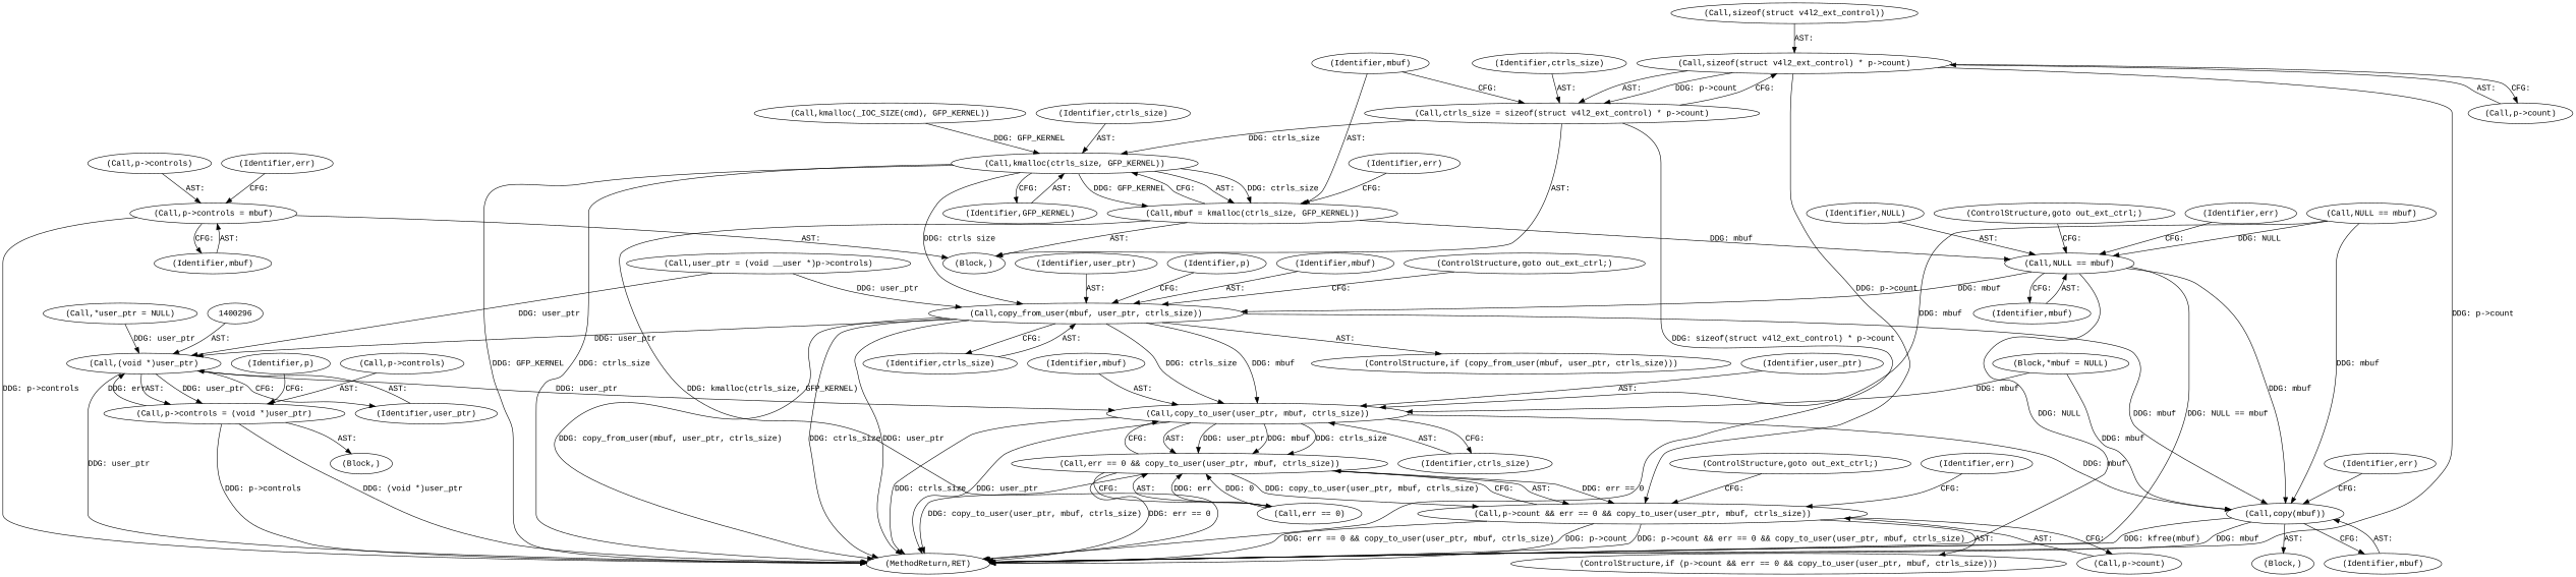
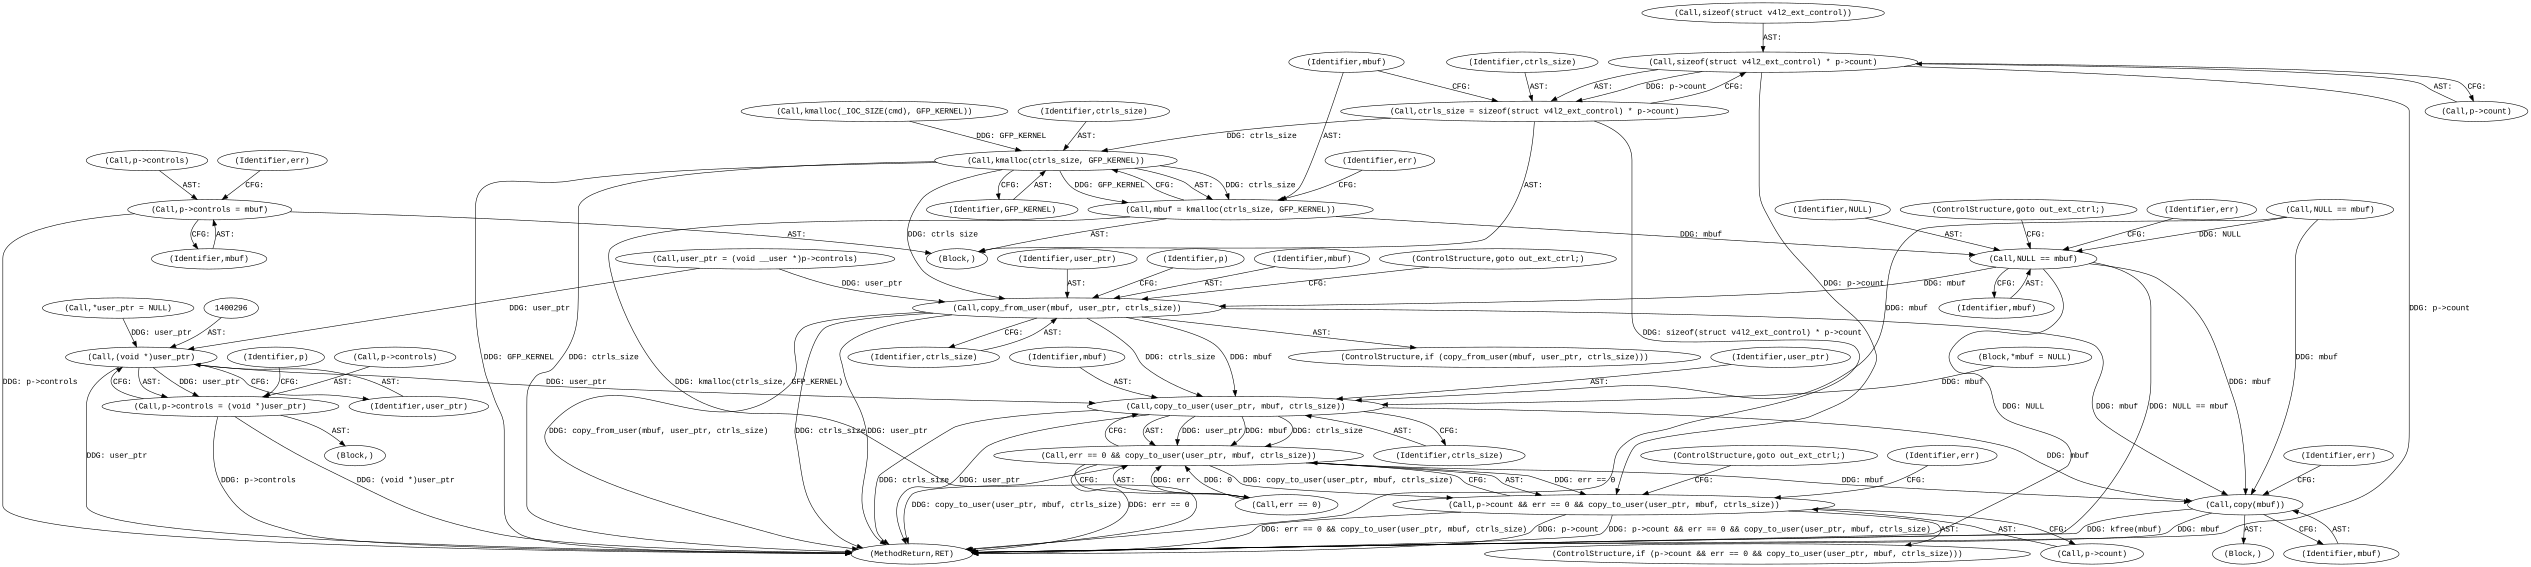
  digraph {
    fontname="Liberation Mono"
    node [fontname="Liberation Mono"]
    edge [fontname="Liberation Mono"]
    n1 [label="(Call,sizeof(struct v4l2_ext_control) * p->count)"]
    n2 [label="(Call,ctrls_size = sizeof(struct v4l2_ext_control) * p->count)"]
    n3 [label="(Call,p->count && err == 0 && copy_to_user(user_ptr, mbuf, ctrls_size))"]
    n4 [label="(Call,p->count)"]
    n5 [label="(MethodReturn,RET)"]
    n6 [label="(Call,kmalloc(ctrls_size, GFP_KERNEL))"]
    n7 [label="(Block,)"]
    n8 [label="(Call,err == 0 && copy_to_user(user_ptr, mbuf, ctrls_size))"]
    n9 [label="(ControlStructure,if (p->count && err == 0 && copy_to_user(user_ptr, mbuf, ctrls_size)))"]
    n10 [label="(Call,p->count)"]
    n11 [label="(Call,mbuf = kmalloc(ctrls_size, GFP_KERNEL))"]
    n12 [label="(Call,copy_from_user(mbuf, user_ptr, ctrls_size))"]
    n13 [label="(Identifier,GFP_KERNEL)"]
    n14 [label="(Call,NULL == mbuf)"]
    n15 [label="(Call,copy(mbuf))"]
    n16 [label="(Call,(void *)user_ptr)"]
    n17 [label="(Call,copy_to_user(user_ptr, mbuf, ctrls_size))"]
    n18 [label="(ControlStructure,if (copy_from_user(mbuf, user_ptr, ctrls_size)))"]
    n19 [label="(Identifier,ctrls_size)"]
    n20 [label="(Identifier,mbuf)"]
    n21 [label="(Block,)"]
    n22 [label="(Identifier,mbuf)"]
    n23 [label="(Call,p->controls = mbuf)"]
    n24 [label="(Identifier,mbuf)"]
    n25 [label="(Call,p->controls = (void *)user_ptr)"]
    n26 [label="(Identifier,user_ptr)"]
    n27 [label="(Identifier,ctrls_size)"]
    n28 [label="(Block,)"]
    n29 [label="(Call,err == 0)"]
    n30 [label="(Call,p->controls)"]
    n31 [label="(Identifier,err)"]
    n32 [label="(Call,user_ptr = (void __user *)p->controls)"]
    n33 [label="(Identifier,user_ptr)"]
    n34 [label="(Identifier,ctrls_size)"]
    n35 [label="(Call,sizeof(struct v4l2_ext_control))"]
    n36 [label="(ControlStructure,goto out_ext_ctrl;)"]
    n37 [label="(Identifier,NULL)"]
    n38 [label="(Identifier,p)"]
    n39 [label="(Identifier,err)"]
    n40 [label="(ControlStructure,goto out_ext_ctrl;)"]
    n41 [label="(Call,NULL == mbuf)"]
    n42 [label="(Identifier,err)"]
    n43 [label="(Call,kmalloc(_IOC_SIZE(cmd), GFP_KERNEL))"]
    n44 [label="(Identifier,mbuf)"]
    n45 [label="(Identifier,p)"]
    n46 [label="(Identifier,mbuf)"]
    n47 [label="(ControlStructure,goto out_ext_ctrl;)"]
    n48 [label="(Identifier,err)"]
    n49 [label="(Identifier,err)"]
    n50 [label="(Identifier,user_ptr)"]
    n51 [label="(Identifier,ctrls_size)"]
    n52 [label="(Identifier,mbuf)"]
    n53 [label="(Call,*user_ptr = NULL)"]
    n54 [label="(Block,*mbuf = NULL)"]
    n55 [label="(Call,p->controls)"]
    n56 [label=1400296]
    n1 -> n2 [label="AST: "]
    n1 -> n2 [label="DDG: p->count"]
    n1 -> n3 [label="DDG: p->count"]
    n1 -> n4 [label="CFG: "]
    n1 -> n5 [label="DDG: p->count"]
    n2 -> n1 [label="CFG: "]
    n2 -> n5 [label="DDG: sizeof(struct v4l2_ext_control) * p->count"]
    n2 -> n6 [label="DDG: ctrls_size"]
    n2 -> n7 [label="AST: "]
    n3 -> n5 [label="DDG: p->count && err == 0 && copy_to_user(user_ptr, mbuf, ctrls_size)"]
    n3 -> n5 [label="DDG: err == 0 && copy_to_user(user_ptr, mbuf, ctrls_size)"]
    n3 -> n5 [label="DDG: p->count"]
    n3 -> n8 [label="CFG: "]
    n3 -> n9 [label="AST: "]
    n3 -> n10 [label="CFG: "]
    n4 -> n1 [label="AST: "]
    n6 -> n5 [label="DDG: GFP_KERNEL"]
    n6 -> n5 [label="DDG: ctrls_size"]
    n6 -> n11 [label="AST: "]
    n6 -> n11 [label="DDG: ctrls_size"]
    n6 -> n11 [label="DDG: GFP_KERNEL"]
    n6 -> n12 [label="DDG: ctrls_size"]
    n6 -> n13 [label="CFG: "]
    n8 -> n3 [label="AST: "]
    n8 -> n3 [label="DDG: err == 0"]
    n8 -> n3 [label="DDG: copy_to_user(user_ptr, mbuf, ctrls_size)"]
    n8 -> n5 [label="DDG: err == 0"]
    n8 -> n5 [label="DDG: copy_to_user(user_ptr, mbuf, ctrls_size)"]
    n8 -> n17 [label="CFG: "]
    n8 -> n29 [label="CFG: "]
    n10 -> n3 [label="AST: "]
    n11 -> n5 [label="DDG: kmalloc(ctrls_size, GFP_KERNEL)"]
    n11 -> n6 [label="CFG: "]
    n11 -> n7 [label="AST: "]
    n11 -> n14 [label="DDG: mbuf"]
    n12 -> n5 [label="DDG: copy_from_user(mbuf, user_ptr, ctrls_size)"]
    n12 -> n5 [label="DDG: ctrls_size"]
    n12 -> n5 [label="DDG: user_ptr"]
    n12 -> n15 [label="DDG: mbuf"]
-   n12 -> n16 [label="DDG: user_ptr"]
    n12 -> n17 [label="DDG: mbuf"]
    n12 -> n17 [label="DDG: ctrls_size"]
    n12 -> n18 [label="AST: "]
    n12 -> n19 [label="CFG: "]
    n13 -> n6 [label="AST: "]
    n14 -> n5 [label="DDG: NULL"]
    n14 -> n5 [label="DDG: NULL == mbuf"]
    n14 -> n12 [label="DDG: mbuf"]
    n14 -> n15 [label="DDG: mbuf"]
    n14 -> n20 [label="CFG: "]
    n15 -> n5 [label="DDG: mbuf"]
    n15 -> n5 [label="DDG: kfree(mbuf)"]
    n15 -> n21 [label="AST: "]
    n15 -> n22 [label="CFG: "]
    n16 -> n5 [label="DDG: user_ptr"]
    n16 -> n17 [label="DDG: user_ptr"]
    n16 -> n25 [label="AST: "]
    n16 -> n25 [label="DDG: user_ptr"]
    n16 -> n26 [label="CFG: "]
    n17 -> n5 [label="DDG: ctrls_size"]
    n17 -> n5 [label="DDG: user_ptr"]
    n17 -> n8 [label="AST: "]
    n17 -> n8 [label="DDG: user_ptr"]
    n17 -> n8 [label="DDG: mbuf"]
    n17 -> n8 [label="DDG: ctrls_size"]
    n17 -> n15 [label="DDG: mbuf"]
    n17 -> n27 [label="CFG: "]
    n19 -> n12 [label="AST: "]
    n20 -> n14 [label="AST: "]
    n22 -> n15 [label="AST: "]
    n23 -> n5 [label="DDG: p->controls"]
    n23 -> n7 [label="AST: "]
    n23 -> n24 [label="CFG: "]
    n24 -> n23 [label="AST: "]
    n25 -> n5 [label="DDG: p->controls"]
    n25 -> n5 [label="DDG: (void *)user_ptr"]
-   n25 -> n16 [label="DDG: err"]
+   n25 -> n16 [label="CFG: "]
    n25 -> n28 [label="AST: "]
    n26 -> n16 [label="AST: "]
    n27 -> n17 [label="AST: "]
    n29 -> n8 [label="AST: "]
    n29 -> n8 [label="DDG: err"]
    n29 -> n8 [label="DDG: 0"]
    n30 -> n23 [label="AST: "]
    n31 -> n3 [label="CFG: "]
    n32 -> n12 [label="DDG: user_ptr"]
    n32 -> n16 [label="DDG: user_ptr"]
    n33 -> n17 [label="AST: "]
    n34 -> n6 [label="AST: "]
    n35 -> n1 [label="AST: "]
    n36 -> n3 [label="CFG: "]
    n37 -> n14 [label="AST: "]
    n38 -> n12 [label="CFG: "]
    n39 -> n23 [label="CFG: "]
    n40 -> n14 [label="CFG: "]
    n41 -> n14 [label="DDG: NULL"]
    n41 -> n15 [label="DDG: mbuf"]
    n41 -> n17 [label="DDG: mbuf"]
    n42 -> n14 [label="CFG: "]
    n43 -> n6 [label="DDG: GFP_KERNEL"]
    n44 -> n12 [label="AST: "]
    n45 -> n25 [label="CFG: "]
    n46 -> n2 [label="CFG: "]
    n46 -> n11 [label="AST: "]
    n47 -> n12 [label="CFG: "]
    n48 -> n11 [label="CFG: "]
    n49 -> n15 [label="CFG: "]
    n50 -> n12 [label="AST: "]
    n51 -> n2 [label="AST: "]
    n52 -> n17 [label="AST: "]
    n53 -> n16 [label="DDG: user_ptr"]
-   n54 -> n15 [label="DDG: mbuf"]
+   n8 -> n15 [label="DDG: mbuf"]
    n54 -> n17 [label="DDG: mbuf"]
    n55 -> n25 [label="AST: "]
    n56 -> n16 [label="AST: "]
  }
